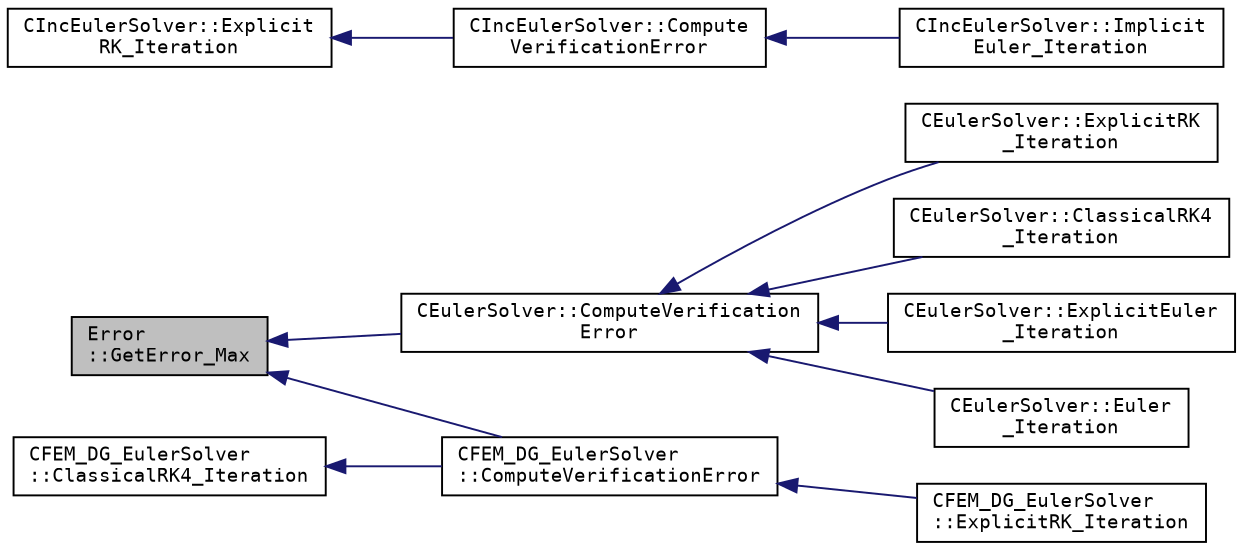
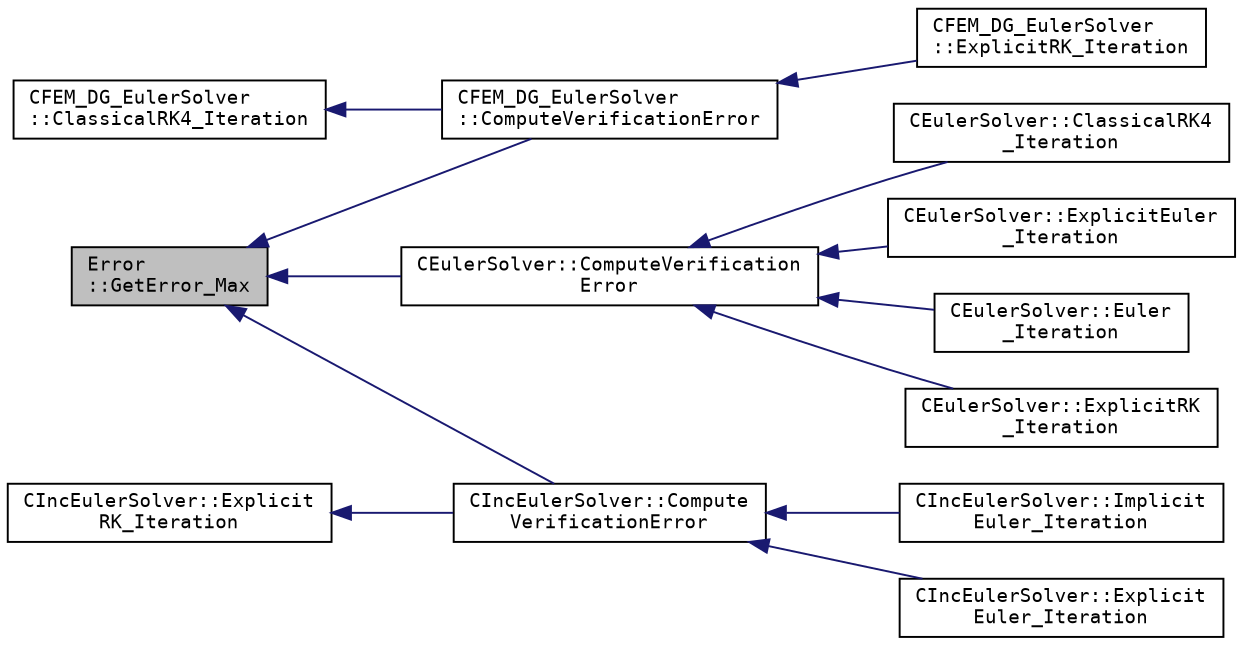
  digraph {
    fontname="DejaVu Sans Mono"
    rankdir=LR
    node [color=black fillcolor=white fontname="DejaVu Sans Mono" fontsize=10 shape=record style=filled]
    edge [color=midnightblue dir=back fontname="DejaVu Sans Mono" fontsize=10 labelfontname=Helvetica labelfontsize=10 style=solid]
    n1 [fillcolor=grey75 fontcolor=black height=0.2 label="Error\l::GetError_Max" width=0.4]
    n2 [height=0.2 label="CEulerSolver::ComputeVerification\lError" width=0.4]
    n3 [height=0.2 label="CFEM_DG_EulerSolver\l::ComputeVerificationError" width=0.4]
    n4 [height=0.2 label="CIncEulerSolver::Compute\lVerificationError" width=0.4]
    n5 [height=0.2 label="CEulerSolver::ExplicitRK\l_Iteration" width=0.4]
    n6 [height=0.2 label="CEulerSolver::ClassicalRK4\l_Iteration" width=0.4]
    n7 [height=0.2 label="CEulerSolver::ExplicitEuler\l_Iteration" width=0.4]
    n8 [height=0.2 label="CEulerSolver::Euler\l_Iteration" width=0.4]
    n9 [height=0.2 label="CFEM_DG_EulerSolver\l::ExplicitRK_Iteration" width=0.4]
+   n10 [height=0.2 label="CIncEulerSolver::Explicit\lEuler_Iteration" width=0.4]
    n11 [height=0.2 label="CIncEulerSolver::Implicit\lEuler_Iteration" width=0.4]
    n12 [height=0.2 label="CFEM_DG_EulerSolver\l::ClassicalRK4_Iteration" width=0.4]
    n13 [height=0.2 label="CIncEulerSolver::Explicit\lRK_Iteration" width=0.4]
    n1 -> n2
    n1 -> n3
+   n1 -> n4
    n2 -> n5
    n2 -> n6
    n2 -> n7
    n2 -> n8
    n3 -> n9
+   n4 -> n10
    n4 -> n11
    n12 -> n3
    n13 -> n4
  }
